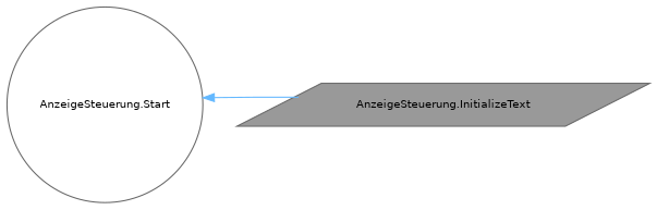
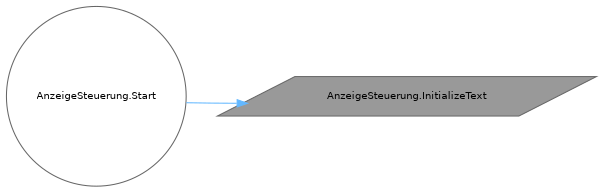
  digraph {
    rankdir=RL
    node [fontname=Helvetica fontsize=10 style=filled]
    n1 [color=gray40 fillcolor=grey60 fontcolor=black height=0.2 label="AnzeigeSteuerung.InitializeText" shape=parallelogram width=0.4]
    n2 [color=grey40 fillcolor=white height=0.2 label="AnzeigeSteuerung.Start" shape=circle width=0.4]
-   n2 -> n1 [color=steelblue1 dir=back fontname=Helvetica fontsize=10 labelfontname=Helvetica labelfontsize=10 style=solid]
+   n1 -> n2 [color=steelblue1 dir=back fontname=Helvetica fontsize=10 labelfontname=Helvetica labelfontsize=10 style=solid]
  }
